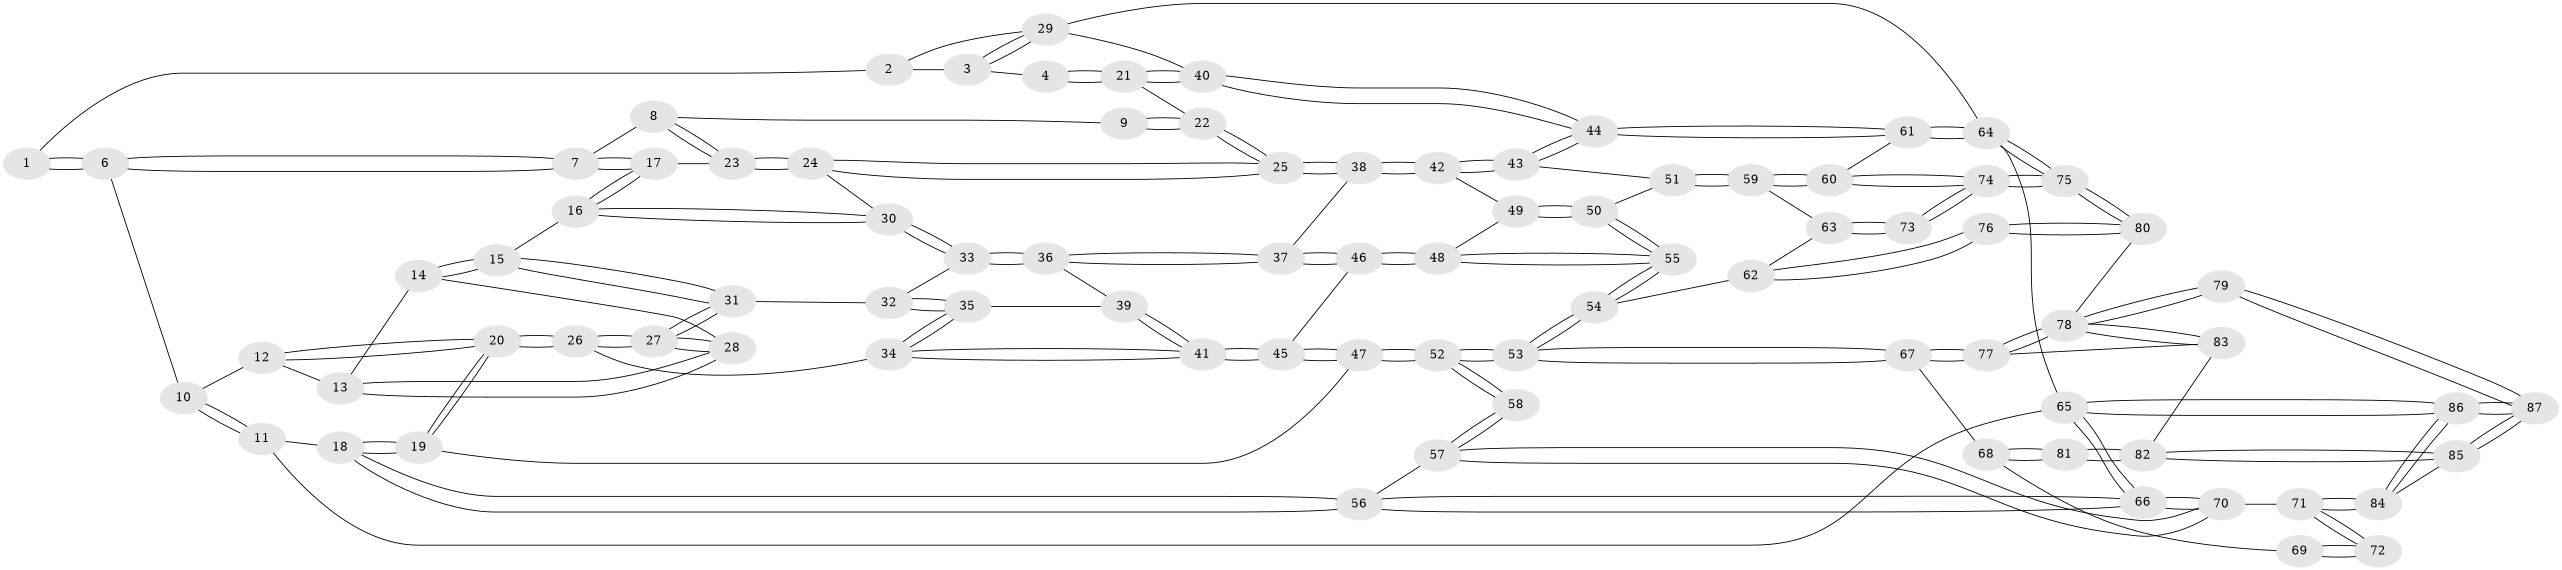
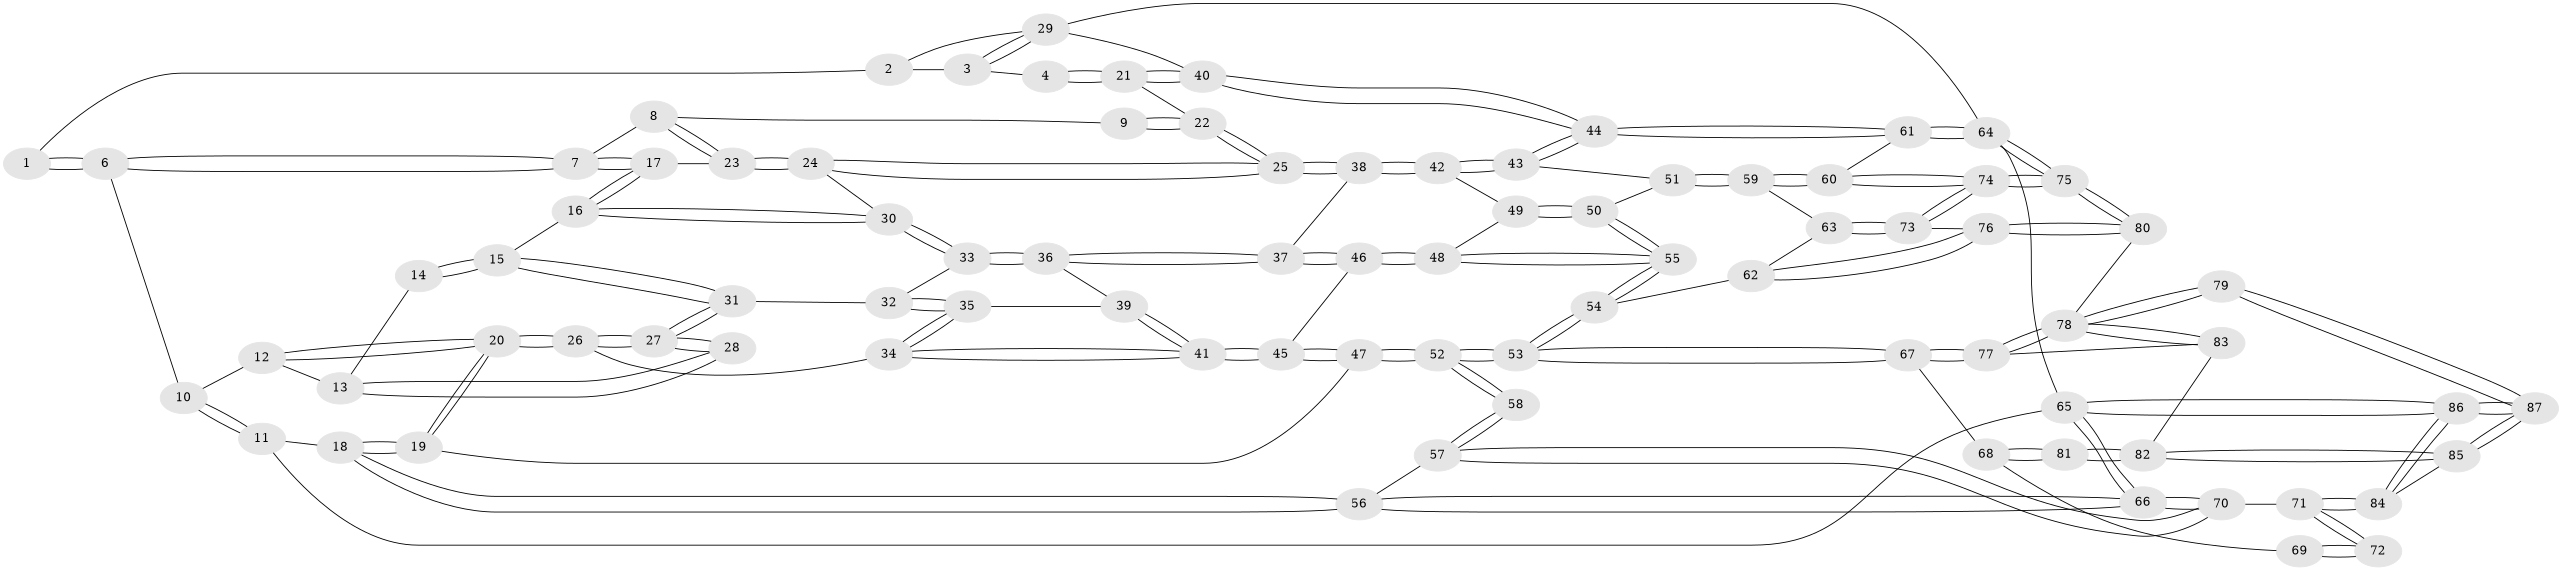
  graph {
    rankdir=LR
    node [color=gray90 style=filled]
    1
    2
    6
    3
    29
    7
    10
    4
    11
    18
    65
    40
    64
    21
    22
    9
    8
    17
    12
    23
    24
    25
    13
    20
    19
    56
    66
    86
    14
    28
    26
    15
    16
    31
    30
    32
    33
    47
    57
    52
    27
    34
    44
    38
    42
    35
    41
    75
    36
    39
    37
    45
    46
    48
    43
    49
    61
    51
    50
    59
    55
    53
    58
    60
    63
    54
    67
    62
    68
    77
    76
    70
    71
    74
    73
    80
    87
    69
    81
    78
    83
    72
    82
    84
    85
    79
    1 -- 2
    1 -- 6
    1 -- 6
    2 -- 3
    2 -- 29
    6 -- 7
    6 -- 7
    6 -- 10
    3 -- 29
    3 -- 29
    3 -- 4
    29 -- 40
    29 -- 64
    7 -- 8
    7 -- 17
    7 -- 17
    10 -- 11
    10 -- 11
    10 -- 12
    4 -- 21
    4 -- 21
    11 -- 18
    11 -- 65
    18 -- 19
    18 -- 19
    18 -- 56
    18 -- 56
    65 -- 66
    65 -- 66
    65 -- 86
    65 -- 86
    40 -- 44
    40 -- 44
    64 -- 65
    64 -- 75
    64 -- 75
    21 -- 40
    21 -- 40
    21 -- 22
    22 -- 25
    22 -- 25
    9 -- 22
    9 -- 22
    8 -- 9
    8 -- 23
    8 -- 23
    17 -- 23
    12 -- 13
    12 -- 20
    12 -- 20
    23 -- 24
    23 -- 24
    24 -- 25
    24 -- 25
    24 -- 30
    25 -- 38
    25 -- 38
    13 -- 14
    13 -- 28
    13 -- 28
    20 -- 26
    20 -- 26
    19 -- 20
    19 -- 20
    19 -- 47
    56 -- 66
    56 -- 66
    56 -- 57
    66 -- 70
    66 -- 70
    86 -- 87
    86 -- 87
-   14 -- 28
    14 -- 15
    14 -- 15
    26 -- 27
    26 -- 27
    26 -- 34
    15 -- 16
    15 -- 31
    15 -- 31
    16 -- 17
    16 -- 17
    16 -- 30
    16 -- 30
    31 -- 32
    30 -- 33
    30 -- 33
    32 -- 33
    32 -- 35
    32 -- 35
    33 -- 36
    33 -- 36
    47 -- 52
    47 -- 52
    57 -- 58
    57 -- 58
    57 -- 70
    57 -- 70
    52 -- 53
    52 -- 53
    52 -- 58
    52 -- 58
    27 -- 28
    27 -- 28
    27 -- 31
    27 -- 31
    34 -- 35
    34 -- 35
    34 -- 41
    34 -- 41
    44 -- 61
    44 -- 61
    38 -- 42
    38 -- 42
    42 -- 43
    42 -- 43
    42 -- 49
    35 -- 39
    41 -- 45
    41 -- 45
    75 -- 80
    75 -- 80
    36 -- 39
    36 -- 37
    36 -- 37
    39 -- 41
    39 -- 41
    37 -- 38
    37 -- 46
    37 -- 46
    45 -- 47
    45 -- 47
    45 -- 46
    46 -- 48
    46 -- 48
    48 -- 49
    48 -- 55
    48 -- 55
    43 -- 44
    43 -- 44
    43 -- 51
    49 -- 50
    49 -- 50
    61 -- 64
    61 -- 64
    51 -- 59
    51 -- 59
    50 -- 51
    50 -- 55
    50 -- 55
    59 -- 60
    59 -- 60
    59 -- 63
    53 -- 54
    53 -- 54
    53 -- 67
    53 -- 67
    60 -- 61
    60 -- 74
    60 -- 74
    63 -- 73
    63 -- 73
    54 -- 55
    54 -- 55
    54 -- 62
    67 -- 68
    67 -- 77
    67 -- 77
    62 -- 63
    62 -- 76
    62 -- 76
    68 -- 69
    68 -- 81
    68 -- 81
    77 -- 78
    77 -- 78
    77 -- 83
    76 -- 80
    76 -- 80
    70 -- 71
    71 -- 72
    71 -- 72
    71 -- 84
    71 -- 84
    74 -- 75
    74 -- 75
+   73 -- 76
    73 -- 74
    73 -- 74
    69 -- 72
    69 -- 72
    81 -- 82
    81 -- 82
    78 -- 80
    78 -- 83
    78 -- 83
    78 -- 79
    78 -- 79
    82 -- 83
    82 -- 85
    82 -- 85
    84 -- 86
    84 -- 86
    84 -- 85
    85 -- 87
    85 -- 87
    79 -- 87
    79 -- 87
  }
